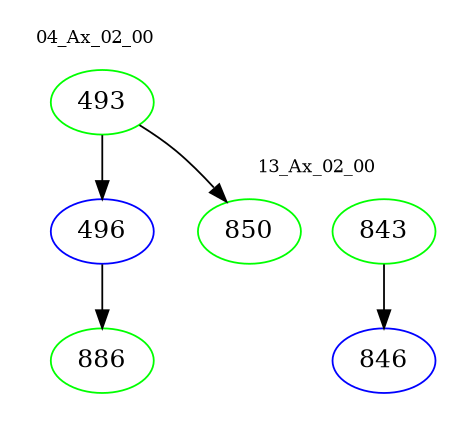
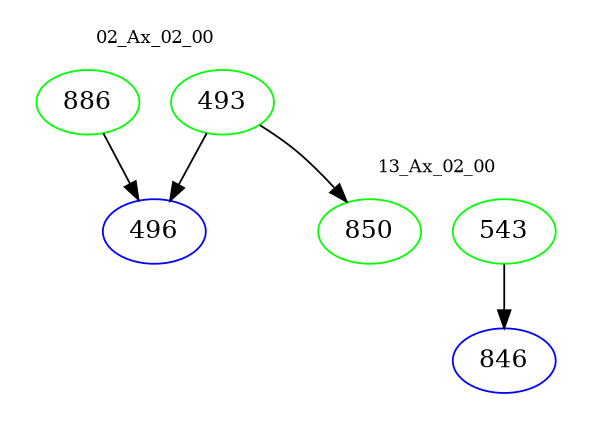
  digraph {
    node [color=green]
    edge [color=black]
-   n1 [label=843]
+   n1 [label=543]
    n2 [color=blue label=846]
    n3 [label=850]
    n4 [label=493]
    n5 [color=blue label=496]
    n6 [label=886]
    subgraph cluster_1 {
      color=white
      fontsize=10
      label="13_Ax_02_00"
      n1
      n2
      n3
    }
    subgraph cluster_2 {
      color=white
      fontsize=10
-     label="04_Ax_02_00"
+     label="02_Ax_02_00"
      n4
      n5
      n6
    }
    n1 -> n2
    n4 -> n3
    n4 -> n5
-   n5 -> n6
+   n6 -> n5
  }
